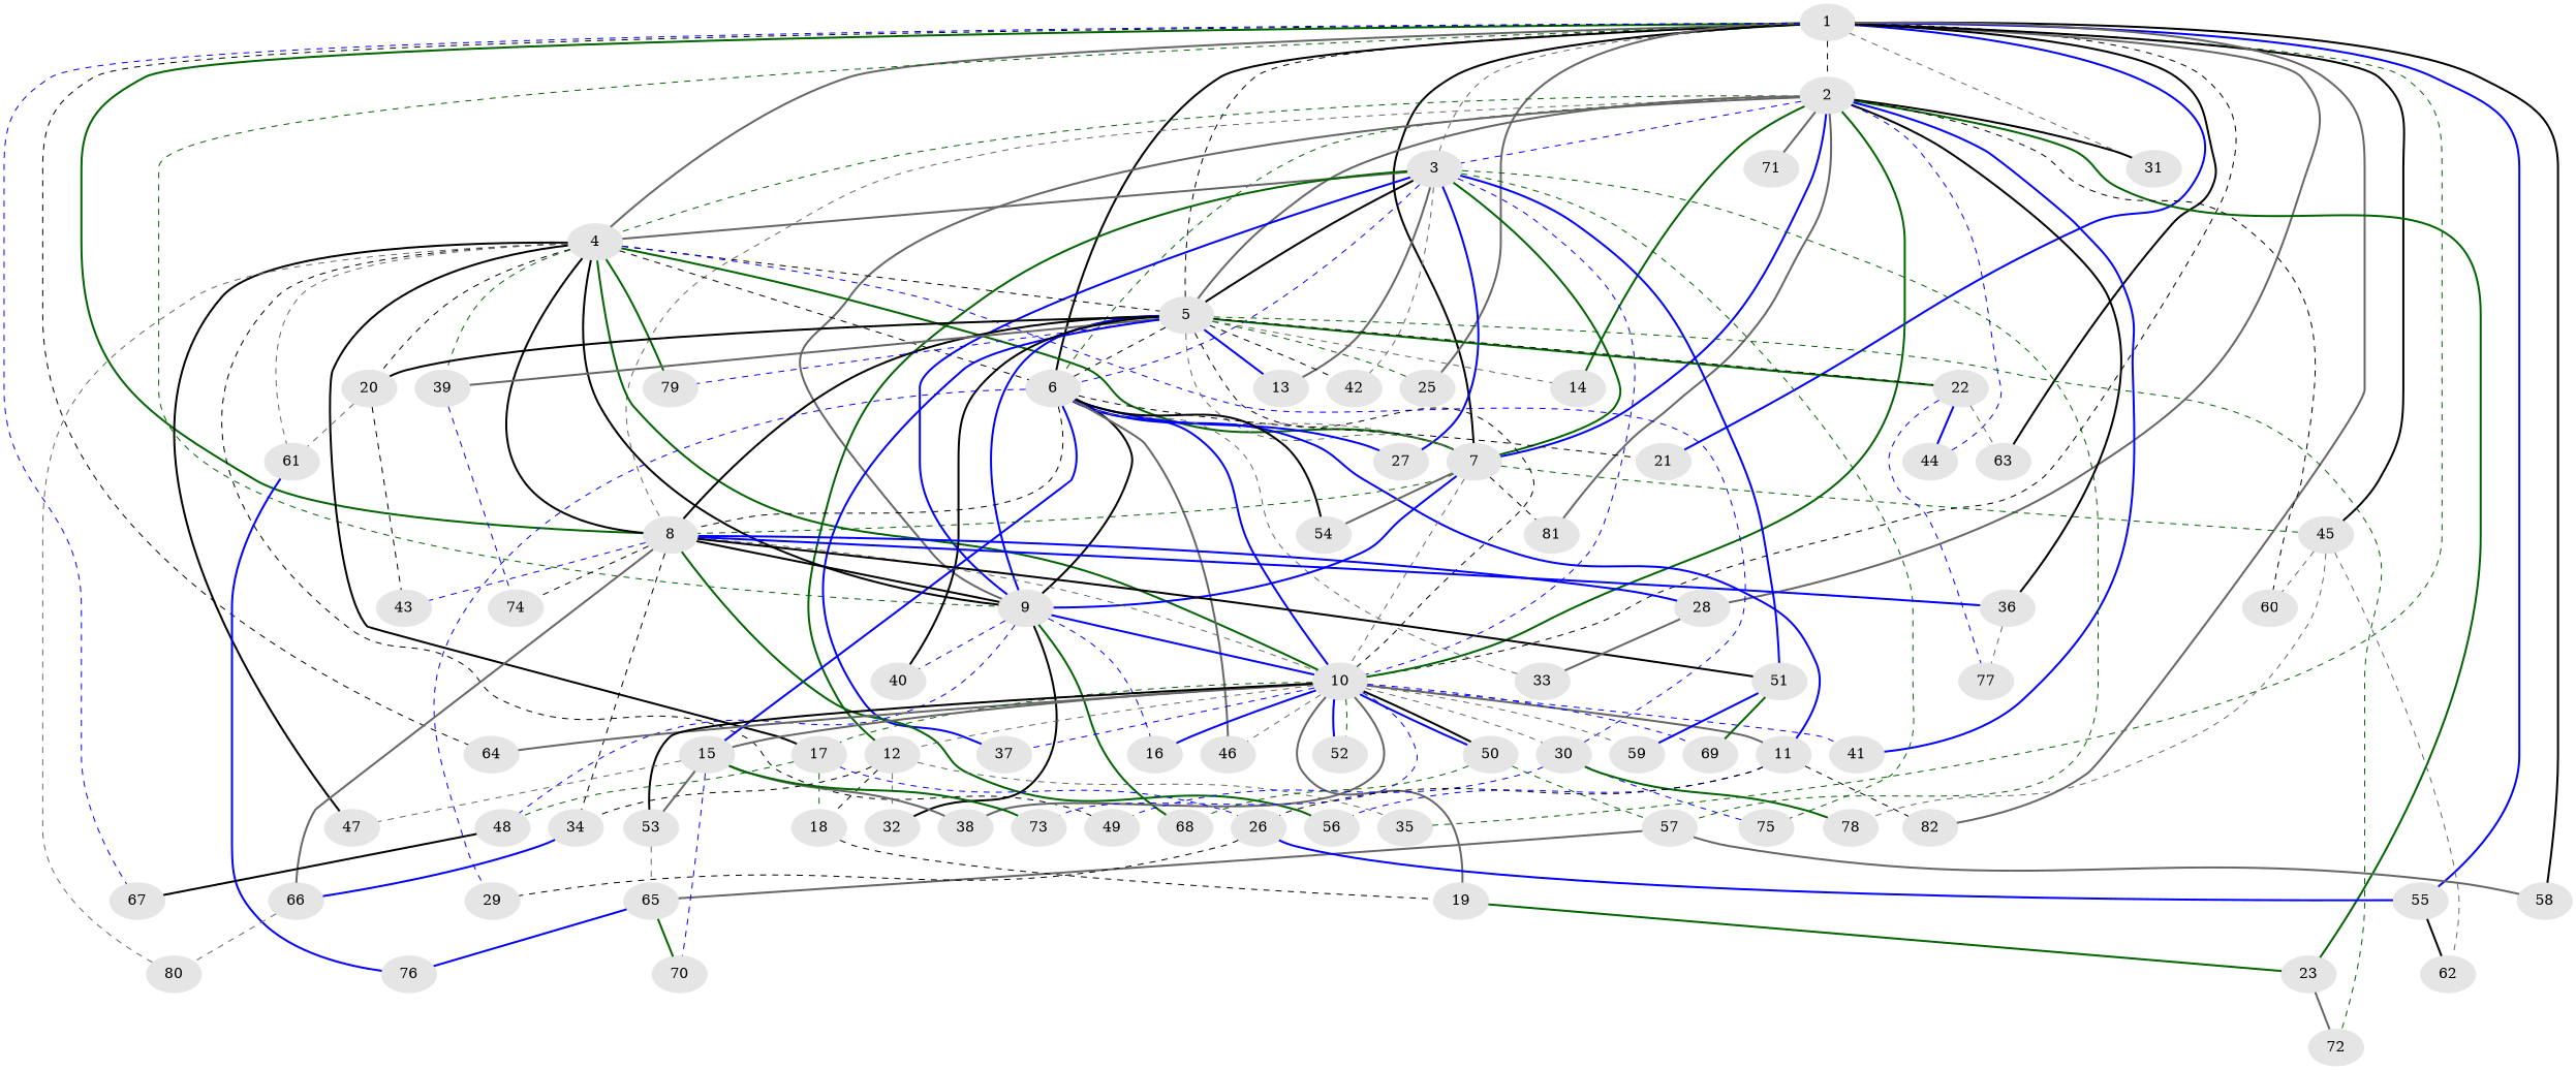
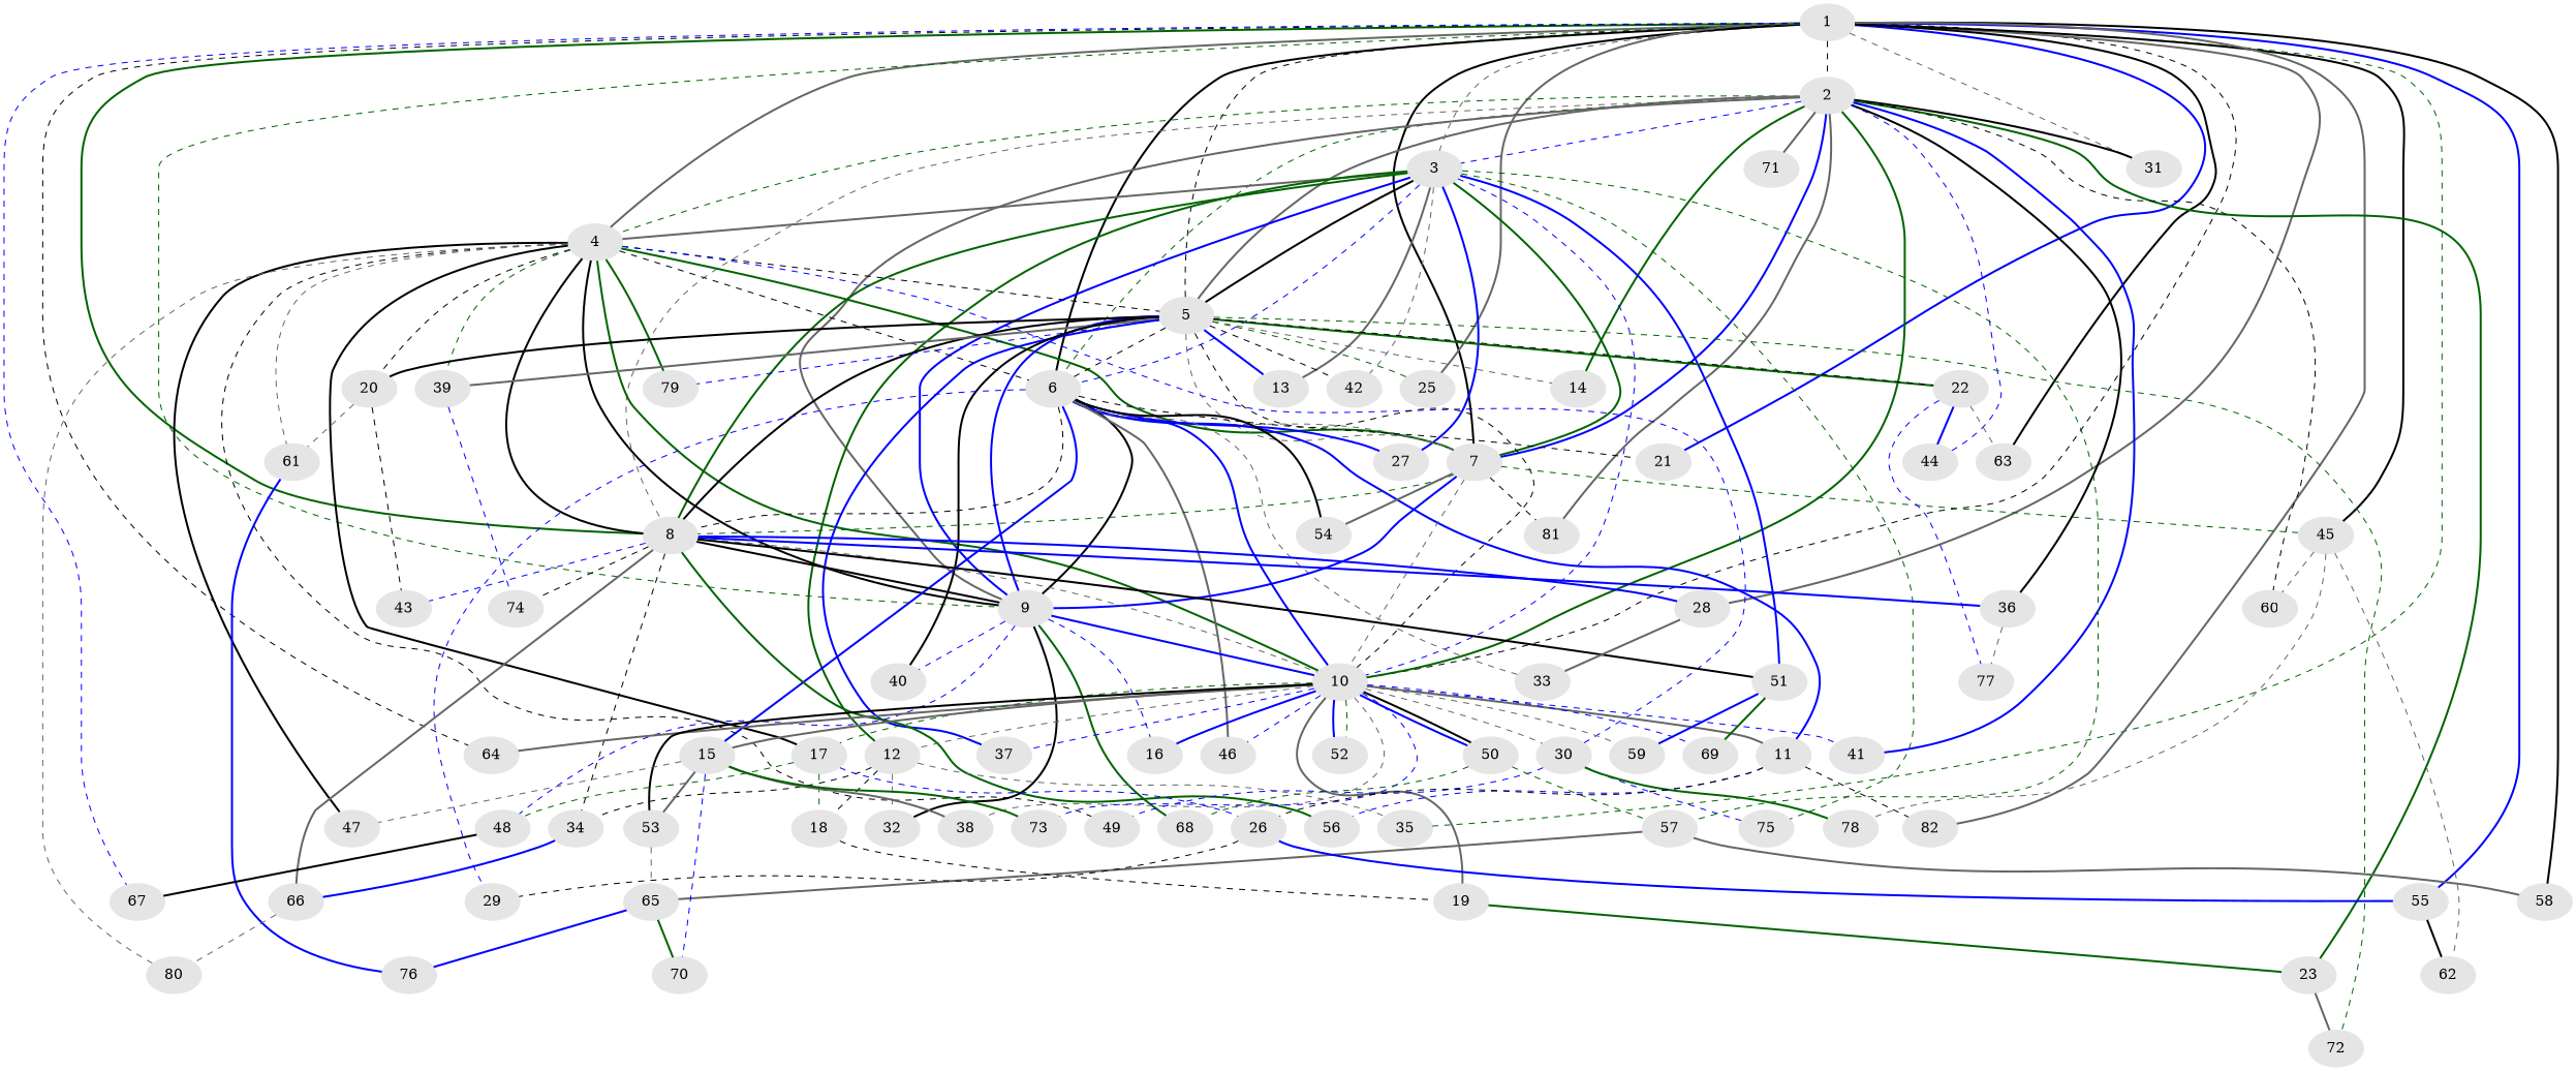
  graph {
    node [color=gray90 style=filled]
    edge [color=gray40 style=bold]
    1
    2
    3
    4
    5
    6
    7
    8
    9
    10
    21
    25
    28
    31
    35
    45
    55
    58
    63
    64
    67
    82
    14
    23
    36
    41
    44
    60
    71
    81
    12
    13
    27
    42
    51
    57
    75
    17
    20
    30
    39
    47
    49
    61
    79
    80
    22
    37
    40
    72
    11
    15
    29
    33
    46
    54
    34
    43
    56
    66
    74
    16
    32
    48
    68
    19
    38
    50
    52
    53
    59
    69
    73
    78
    62
    77
    18
    65
    26
    76
    70
    1 -- 2 [color=black style=dashed]
    1 -- 3 [style=dashed]
    1 -- 4
    1 -- 5 [color=black style=dashed]
    1 -- 6 [color=black]
    1 -- 7 [color=black]
    1 -- 8 [color=darkgreen]
    1 -- 9 [color=darkgreen style=dashed]
    1 -- 10 [color=black style=dashed]
    1 -- 21 [color=blue]
    1 -- 25
    1 -- 28
    1 -- 31 [style=dashed]
    1 -- 35 [color=darkgreen style=dashed]
    1 -- 45 [color=black]
    1 -- 55 [color=blue]
    1 -- 58 [color=black]
    1 -- 63 [color=black]
    1 -- 64 [color=black style=dashed]
    1 -- 67 [color=blue style=dashed]
    1 -- 82
    2 -- 3 [color=blue style=dashed]
    2 -- 4 [color=darkgreen style=dashed]
    2 -- 5
    2 -- 6 [color=darkgreen style=dashed]
    2 -- 7 [color=blue]
    2 -- 8 [style=dashed]
    2 -- 9
    2 -- 10 [color=darkgreen]
    2 -- 31 [color=black]
    2 -- 14 [color=darkgreen]
    2 -- 23 [color=darkgreen]
    2 -- 36 [color=black]
    2 -- 41 [color=blue]
    2 -- 44 [color=blue style=dashed]
    2 -- 60 [color=black style=dashed]
    2 -- 71
    2 -- 81
    3 -- 4
    3 -- 5 [color=black]
    3 -- 6 [color=blue style=dashed]
    3 -- 7 [color=darkgreen]
+   3 -- 8 [color=darkgreen]
    3 -- 9 [color=blue]
    3 -- 10 [color=blue style=dashed]
    3 -- 12 [color=darkgreen]
    3 -- 13
    3 -- 27 [color=blue]
    3 -- 42 [style=dashed]
    3 -- 51 [color=blue]
    3 -- 57 [color=darkgreen style=dashed]
    3 -- 75 [color=darkgreen style=dashed]
    4 -- 5 [color=black style=dashed]
    4 -- 6 [color=black style=dashed]
    4 -- 7 [color=darkgreen]
    4 -- 8 [color=black]
    4 -- 9 [color=black]
    4 -- 10 [color=darkgreen]
    4 -- 17 [color=black]
    4 -- 20 [color=black style=dashed]
    4 -- 30 [color=blue style=dashed]
    4 -- 39 [color=darkgreen style=dashed]
    4 -- 47 [color=black]
    4 -- 49 [color=black style=dashed]
    4 -- 61 [style=dashed]
    4 -- 79 [color=darkgreen]
    4 -- 80 [style=dashed]
    5 -- 6 [color=black style=dashed]
    5 -- 7 [style=dashed]
    5 -- 8 [color=black]
    5 -- 9 [color=blue]
    5 -- 10 [color=black style=dashed]
    5 -- 25 [color=darkgreen style=dashed]
    5 -- 14 [style=dashed]
    5 -- 13 [color=blue]
    5 -- 42 [color=black style=dashed]
    5 -- 20 [color=black]
    5 -- 39
    5 -- 79 [color=blue style=dashed]
    5 -- 22 [color=darkgreen]
    5 -- 22 [color=black style=dashed]
    5 -- 37 [color=blue]
    5 -- 40 [color=black]
    5 -- 72 [color=darkgreen style=dashed]
    6 -- 7 [style=dashed]
    6 -- 8 [color=black style=dashed]
    6 -- 9 [color=black]
    6 -- 10 [color=blue]
    6 -- 21 [color=black style=dashed]
    6 -- 27 [color=blue]
    6 -- 11 [color=blue]
    6 -- 15 [color=blue]
    6 -- 29 [color=blue style=dashed]
    6 -- 33 [style=dashed]
    6 -- 46
    6 -- 54 [color=black]
    7 -- 8 [color=darkgreen style=dashed]
    7 -- 9 [color=blue]
    7 -- 10 [style=dashed]
    7 -- 45 [color=darkgreen style=dashed]
    7 -- 81 [color=black style=dashed]
    7 -- 54
    8 -- 9 [color=black]
    8 -- 10 [style=dashed]
    8 -- 28 [color=blue]
    8 -- 36 [color=blue]
    8 -- 51 [color=black]
    8 -- 34 [color=black style=dashed]
    8 -- 43 [color=blue style=dashed]
    8 -- 56 [color=darkgreen]
    8 -- 66
    8 -- 74 [color=black style=dashed]
    9 -- 10 [color=blue]
    9 -- 40 [color=blue style=dashed]
    9 -- 16 [color=blue style=dashed]
    9 -- 32 [color=black]
    9 -- 48 [color=blue style=dashed]
    9 -- 68 [color=darkgreen]
    10 -- 64
    10 -- 41 [color=blue style=dashed]
    10 -- 12 [style=dashed]
    10 -- 17 [color=darkgreen style=dashed]
    10 -- 30 [style=dashed]
    10 -- 37 [color=blue style=dashed]
    10 -- 11
    10 -- 15
-   10 -- 46 [style=dashed]
+   10 -- 46 [color=blue style=dashed]
    10 -- 16 [color=blue]
    10 -- 19
-   10 -- 38
+   10 -- 38 [style=dashed]
    10 -- 50 [color=blue]
    10 -- 50 [color=black]
    10 -- 52 [color=blue]
    10 -- 52 [color=darkgreen style=dashed]
    10 -- 53 [color=black]
    10 -- 59 [style=dashed]
    10 -- 69 [color=blue style=dashed]
    10 -- 73 [color=blue style=dashed]
    28 -- 33
    45 -- 60 [style=dashed]
    45 -- 78 [style=dashed]
    45 -- 62 [style=dashed]
    55 -- 62 [color=black]
    23 -- 72
    36 -- 77 [style=dashed]
    12 -- 35 [style=dashed]
    12 -- 34 [color=black style=dashed]
    12 -- 32 [style=dashed]
    12 -- 18 [color=black style=dashed]
    51 -- 59 [color=blue]
    51 -- 69 [color=darkgreen]
    57 -- 58
    57 -- 65
    17 -- 48 [color=darkgreen style=dashed]
    17 -- 18 [color=darkgreen style=dashed]
    17 -- 26 [color=blue style=dashed]
    20 -- 61 [style=dashed]
    20 -- 43 [color=black style=dashed]
    30 -- 75 [color=blue style=dashed]
    30 -- 49 [color=blue style=dashed]
    30 -- 78 [color=darkgreen]
    39 -- 74 [color=blue style=dashed]
    61 -- 76 [color=blue]
    22 -- 63 [style=dashed]
    22 -- 44 [color=blue]
    22 -- 77 [color=blue style=dashed]
    11 -- 82 [color=black style=dashed]
    11 -- 56 [color=blue style=dashed]
    11 -- 26 [color=black style=dashed]
    15 -- 47 [style=dashed]
    15 -- 38
    15 -- 53
    15 -- 73 [color=darkgreen]
    15 -- 70 [color=blue style=dashed]
    34 -- 66 [color=blue]
    66 -- 80 [style=dashed]
    48 -- 67 [color=black]
    19 -- 23 [color=darkgreen]
    50 -- 57 [color=darkgreen style=dashed]
    50 -- 68 [color=darkgreen style=dashed]
    53 -- 65 [style=dashed]
    18 -- 19 [color=black style=dashed]
    65 -- 76 [color=blue]
    65 -- 70 [color=darkgreen]
    26 -- 55 [color=blue]
    26 -- 29 [color=black style=dashed]
  }
